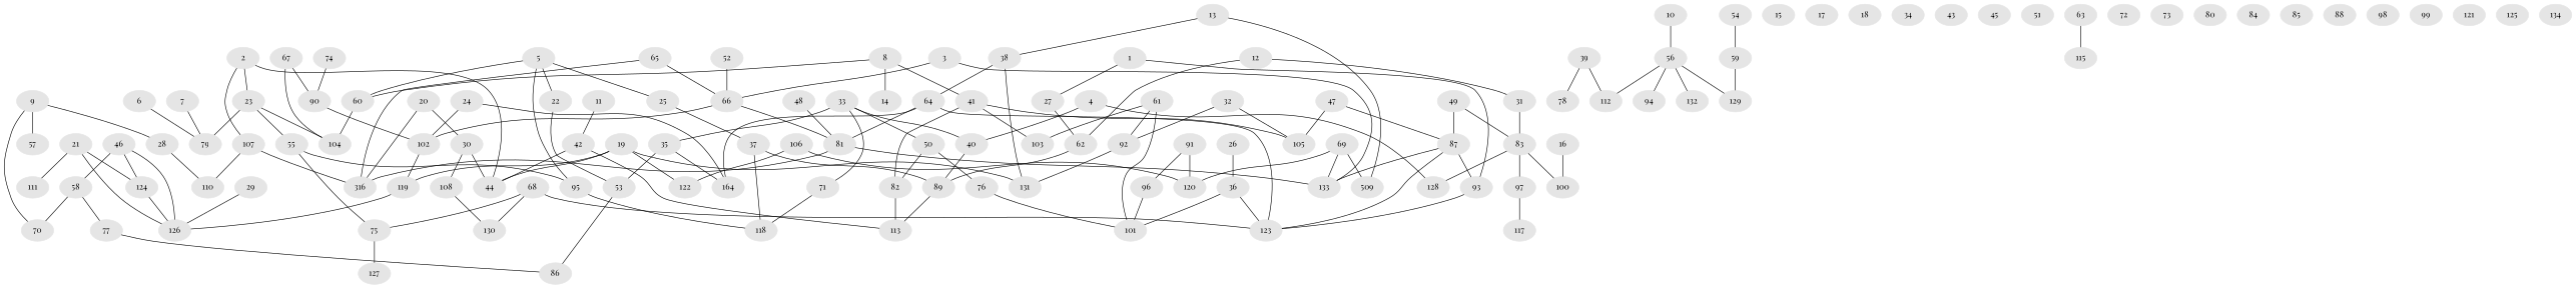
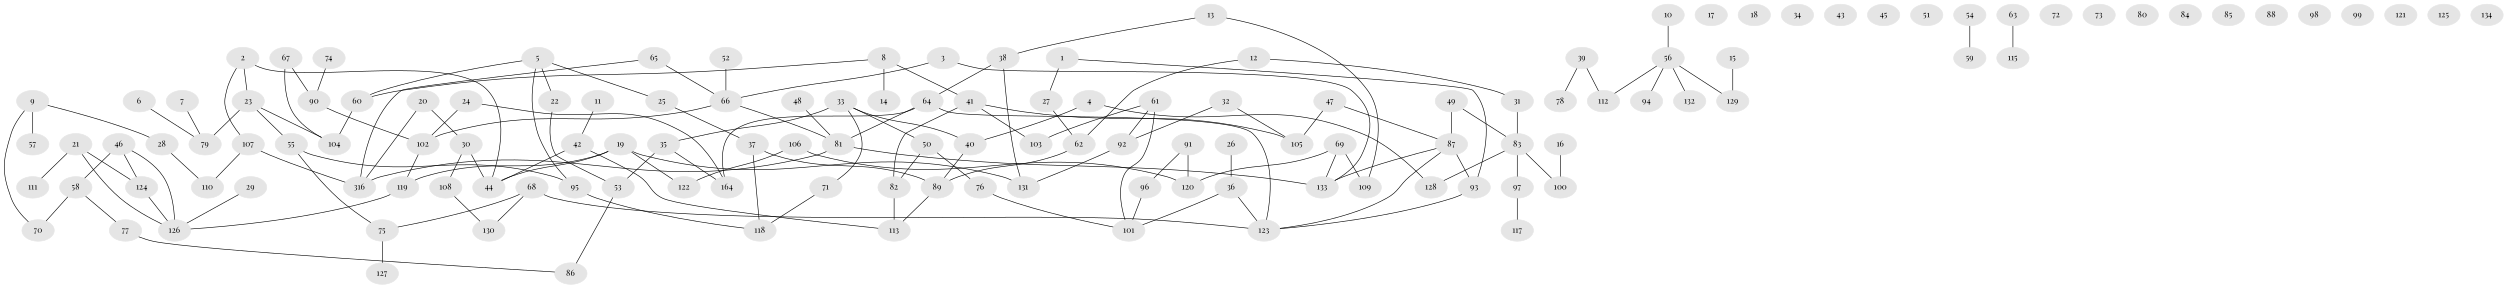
  graph {
    fontname="Playfair Display"
    node [color=gray90 fontname="Playfair Display" style=filled]
    edge [fontname="Playfair Display"]
    1
    27
    93
    62
    123
    2
    23
    44
    107
    79
    55
    104
    n13 [label=316]
    110
    3
    66
    133
    102
    81
    4
    40
    128
    89
    5
    22
    25
    60
    95
    53
    37
    118
    6
    7
    8
    14
    41
    105
    82
    103
    9
    28
    57
    70
    10
    56
    112
    94
    129
    132
    11
    42
    113
    12
    31
    83
    13
    38
-   109 [label=509]
+   109
    131
    64
    15
    16
    100
    17
    18
    19
    119
    122
    126
    20
    30
    108
    21
    111
    124
    86
    75
    24
    n79 [label=164]
    26
    36
    101
    29
    130
    97
    32
    92
    33
    35
    50
    71
    76
    34
    39
    78
    43
    45
    46
    58
    77
    47
    87
    48
    49
    51
    52
    54
    59
    127
    61
    63
    115
    65
    67
    90
    68
    69
    120
    72
    73
    74
    80
    117
    84
    85
    88
    91
    96
    98
    99
    106
    121
    125
    134
    1 -- 27
    1 -- 93
    27 -- 62
    93 -- 123
    62 -- 89
    2 -- 23
    2 -- 44
    2 -- 107
    23 -- 79
    23 -- 55
    23 -- 104
    107 -- n13
    107 -- 110
    55 -- 95
    55 -- 75
    3 -- 66
    3 -- 133
    66 -- 102
    66 -- 81
    102 -- 119
    81 -- n13
    81 -- 133
    4 -- 40
    4 -- 128
    40 -- 89
    89 -- 113
    5 -- 22
    5 -- 25
    5 -- 60
    5 -- 95
    22 -- 53
    25 -- 37
    60 -- 104
    95 -- 118
    53 -- 86
    37 -- 89
    37 -- 118
    6 -- 79
    7 -- 79
    8 -- 60
    8 -- 14
    8 -- 41
    41 -- 105
    41 -- 82
    41 -- 103
    82 -- 113
    9 -- 28
    9 -- 57
    9 -- 70
    28 -- 110
    10 -- 56
    56 -- 112
    56 -- 94
    56 -- 129
    56 -- 132
    11 -- 42
    42 -- 44
    42 -- 113
    12 -- 62
    12 -- 31
    31 -- 83
    83 -- 128
    83 -- 100
    83 -- 97
    13 -- 38
    13 -- 109
    38 -- 131
    38 -- 64
    64 -- 123
    64 -- 81
    64 -- n79
    16 -- 100
    19 -- 44
    19 -- 131
    19 -- 119
    19 -- 122
    119 -- 126
    20 -- n13
    20 -- 30
    30 -- 44
    30 -- 108
    108 -- 130
    21 -- 126
    21 -- 111
    21 -- 124
    124 -- 126
    75 -- 127
    24 -- 102
    24 -- n79
    26 -- 36
    36 -- 123
    36 -- 101
    29 -- 126
    97 -- 117
    32 -- 105
    32 -- 92
    92 -- 131
    33 -- 40
    33 -- 35
    33 -- 50
    33 -- 71
    35 -- 53
    35 -- n79
    50 -- 82
    50 -- 76
    71 -- 118
    76 -- 101
    39 -- 112
    39 -- 78
    46 -- 126
    46 -- 124
    46 -- 58
    58 -- 70
    58 -- 77
    77 -- 86
    47 -- 105
    47 -- 87
    87 -- 93
    87 -- 123
    87 -- 133
    48 -- 81
    49 -- 83
    49 -- 87
    52 -- 66
    54 -- 59
-   59 -- 129
+   15 -- 129
    61 -- 103
    61 -- 101
    61 -- 92
    63 -- 115
    65 -- n13
    65 -- 66
    67 -- 104
    67 -- 90
    90 -- 102
    68 -- 123
    68 -- 75
    68 -- 130
    69 -- 133
    69 -- 109
    69 -- 120
    74 -- 90
    91 -- 120
    91 -- 96
    96 -- 101
    106 -- 122
    106 -- 120
  }
